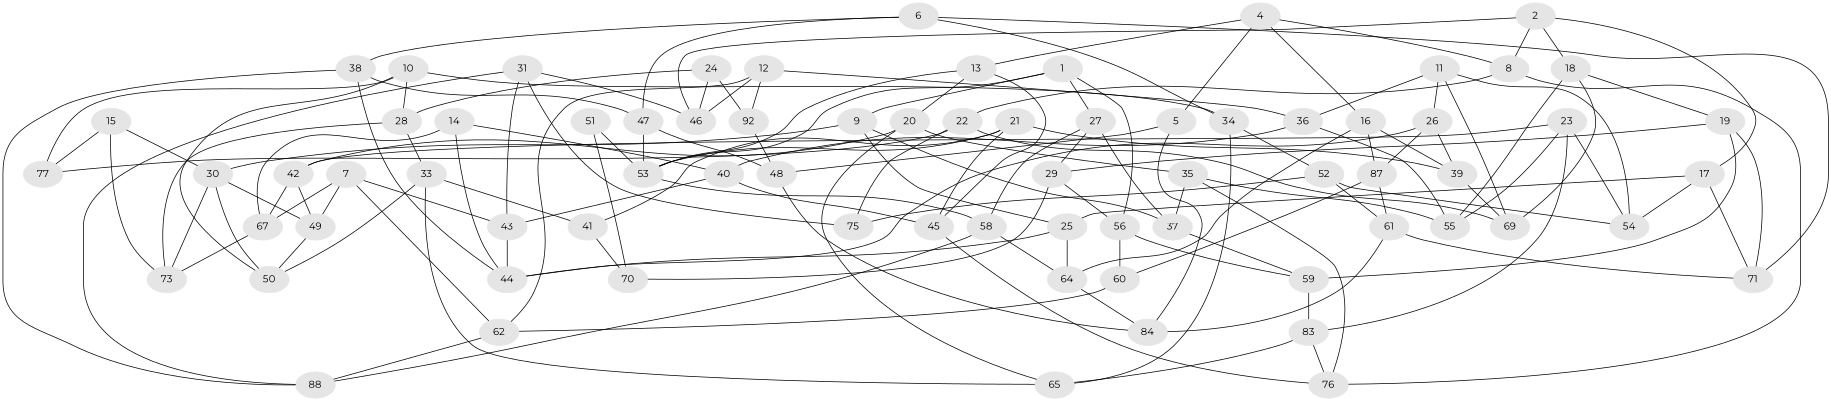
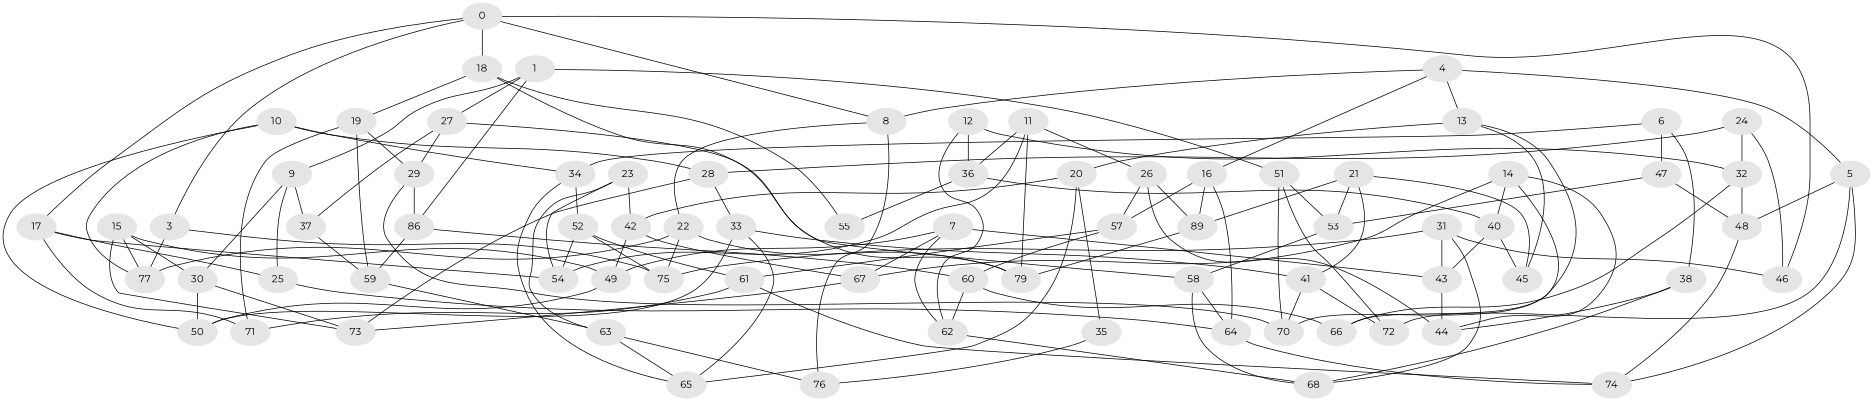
  graph {
    fontname=Montserrat
    node [color=gray90 fontname=Montserrat style=filled]
    edge [fontname=Montserrat]
    1
    9
    27
    51
-   56
+   56 [label=86]
    25
    30
    37
    29
    58
+   72
    70
    53
    59
    60
-   2
+   2 [label=0]
+   3
    8
    17
    46
    18
    75
    77
    22
    76
    71
    54
-   69
+   69 [label=79]
    19
    55
    4
    5
    13
    16
    48
-   74 [label=84]
+   74
    20
    45
-   39
-   57 [label=87]
+   39 [label=89]
+   57
    64
    6
    34
    38
    47
    65
    52
    44
-   68 [label=88]
+   68
    7
    43
    49
    62
    67
    50
    73
    10
    28
    33
    11
    26
    36
    40
    12
-   32 [label=92]
+   32
+   66
    35
    42
    14
    15
    61
-   63 [label=83]
+   63
    21
    41
    23
    24
    31
    1 -- 9
    1 -- 27
-   1 -- 53
+   1 -- 51
    1 -- 56
    9 -- 25
    9 -- 30
    9 -- 37
    27 -- 37
    27 -- 29
    27 -- 58
+   51 -- 72
    51 -- 70
    51 -- 53
    56 -- 59
    56 -- 60
    25 -- 64
-   25 -- 44
    30 -- 50
    30 -- 73
    37 -- 59
    29 -- 56
    29 -- 70
    58 -- 64
    58 -- 68
    53 -- 58
    59 -- 63
    60 -- 62
+   60 -- 66
+   2 -- 3
    2 -- 8
    2 -- 17
    2 -- 46
    2 -- 18
+   3 -- 75
+   3 -- 77
    8 -- 22
    8 -- 76
    17 -- 25
    17 -- 71
    17 -- 54
    18 -- 69
    18 -- 19
    18 -- 55
    22 -- 75
    22 -- 77
    22 -- 69
    19 -- 29
    19 -- 59
    19 -- 71
    4 -- 8
    4 -- 5
    4 -- 13
    4 -- 16
+   5 -- 72
    5 -- 48
    5 -- 74
-   13 -- 53
+   13 -- 70
    13 -- 20
    13 -- 45
    16 -- 39
    16 -- 57
    16 -- 64
    48 -- 74
    20 -- 65
    20 -- 35
    20 -- 42
-   45 -- 76
    39 -- 69
    57 -- 60
    57 -- 61
    64 -- 74
-   6 -- 71
    6 -- 34
    6 -- 38
    6 -- 47
    34 -- 65
    34 -- 52
-   38 -- 47
    38 -- 44
    38 -- 68
    47 -- 53
    47 -- 48
    52 -- 75
    52 -- 54
    52 -- 61
    7 -- 43
    7 -- 49
    7 -- 62
    7 -- 67
    43 -- 44
    49 -- 50
    62 -- 68
    67 -- 73
    10 -- 77
    10 -- 34
    10 -- 50
    10 -- 28
    28 -- 73
    28 -- 33
    33 -- 65
    33 -- 50
    33 -- 41
    11 -- 54
    11 -- 69
    11 -- 26
    11 -- 36
    26 -- 39
    26 -- 57
    26 -- 44
    36 -- 55
    36 -- 40
    40 -- 45
    40 -- 43
-   12 -- 46
    12 -- 62
    12 -- 36
    12 -- 32
    32 -- 48
-   35 -- 37
+   32 -- 66
    35 -- 76
-   35 -- 55
    42 -- 49
    42 -- 67
    14 -- 44
    14 -- 67
    14 -- 40
+   14 -- 66
    15 -- 30
    15 -- 77
-   30 -- 49
+   15 -- 49
    15 -- 73
    61 -- 71
    61 -- 74
    63 -- 76
    63 -- 65
    21 -- 53
    21 -- 45
    21 -- 39
    21 -- 41
+   41 -- 72
    41 -- 70
    23 -- 54
-   23 -- 55
    23 -- 42
    23 -- 63
    24 -- 46
    24 -- 28
    24 -- 32
    31 -- 46
    31 -- 75
    31 -- 68
    31 -- 43
  }
